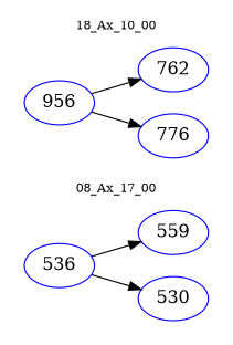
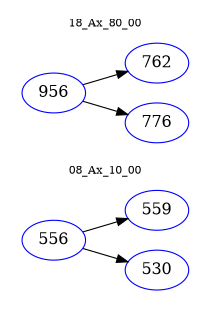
  digraph {
    rankdir=LR
    node [color=blue]
    edge [color=black]
-   n1 [label=536]
+   n1 [label=556]
    n2 [label=530]
    n3 [label=559]
    n4 [label=956]
    n5 [label=776]
    n6 [label=762]
    subgraph cluster_1 {
      color=white
      fontsize=10
-     label="08_Ax_17_00"
+     label="08_Ax_10_00"
      n1
      n2
      n3
    }
    subgraph cluster_2 {
      color=white
      fontsize=10
-     label="18_Ax_10_00"
+     label="18_Ax_80_00"
      n4
      n5
      n6
    }
    n1 -> n2
    n1 -> n3
    n4 -> n5
    n4 -> n6
  }
